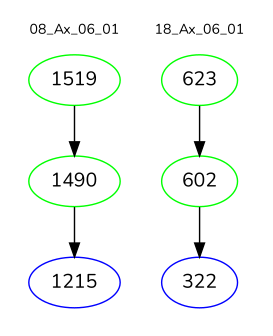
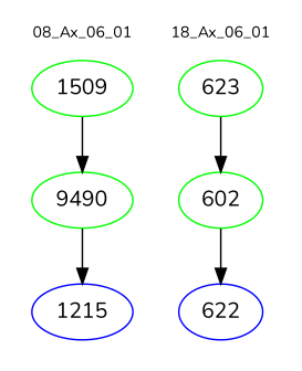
  digraph {
    fontname=Nunito
    node [color=green fontname=Nunito]
    edge [color=black fontname=Nunito]
-   n1 [label=1519]
-   n2 [label=1490]
+   n1 [label=1509]
+   n2 [label=9490]
    n3 [color=blue label=1215]
    n4 [label=623]
    n5 [label=602]
-   n6 [color=blue label=322]
+   n6 [color=blue label=622]
    subgraph cluster_1 {
      color=white
      fontsize=10
      label="08_Ax_06_01"
      n1
      n2
      n3
    }
    subgraph cluster_2 {
      color=white
      fontsize=10
      label="18_Ax_06_01"
      n4
      n5
      n6
    }
    n1 -> n2
    n2 -> n3
    n4 -> n5
    n5 -> n6
  }
